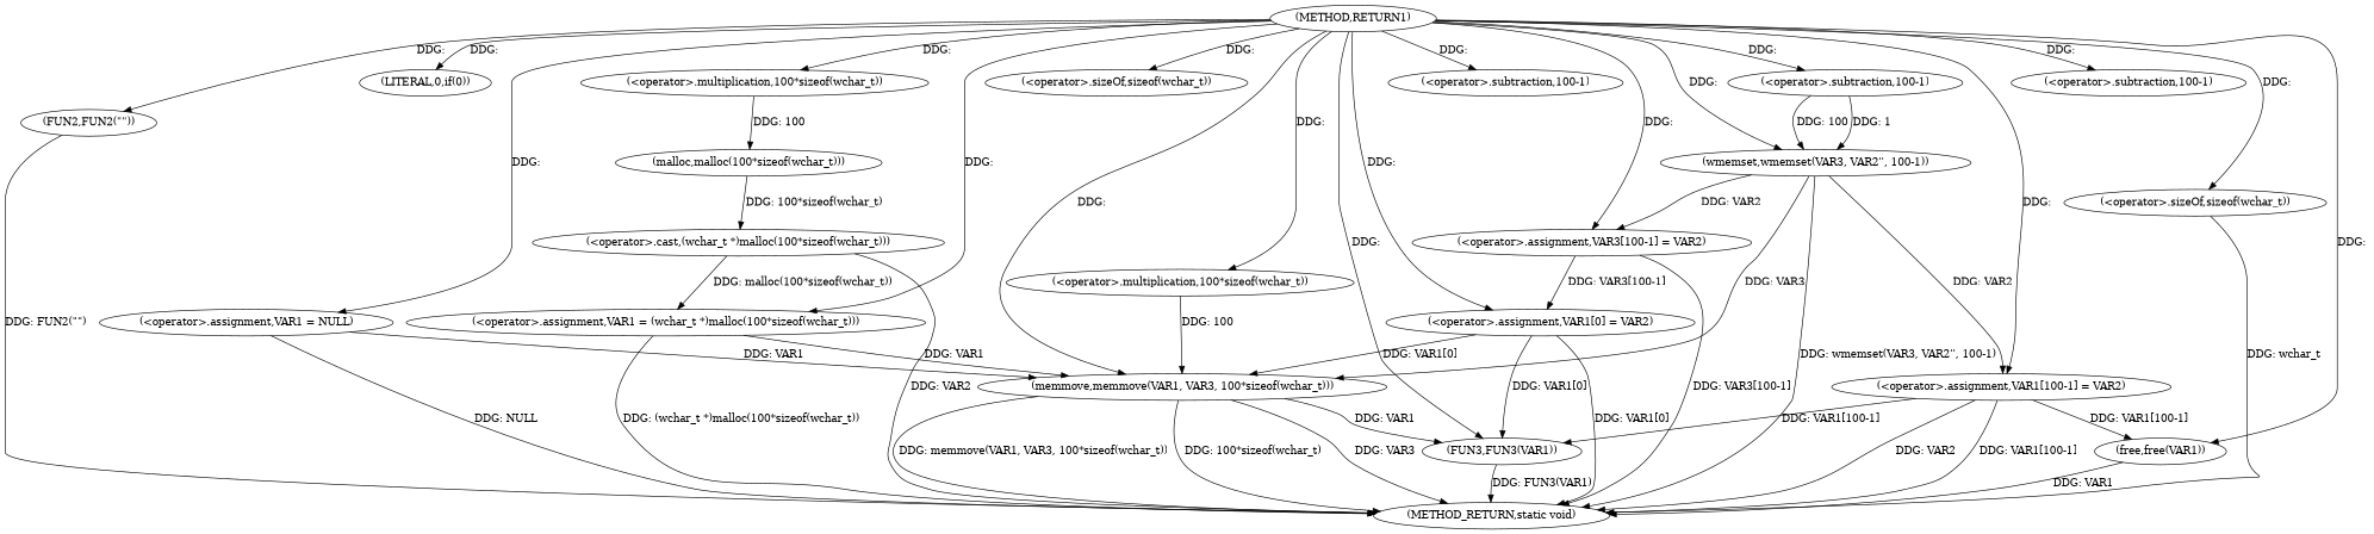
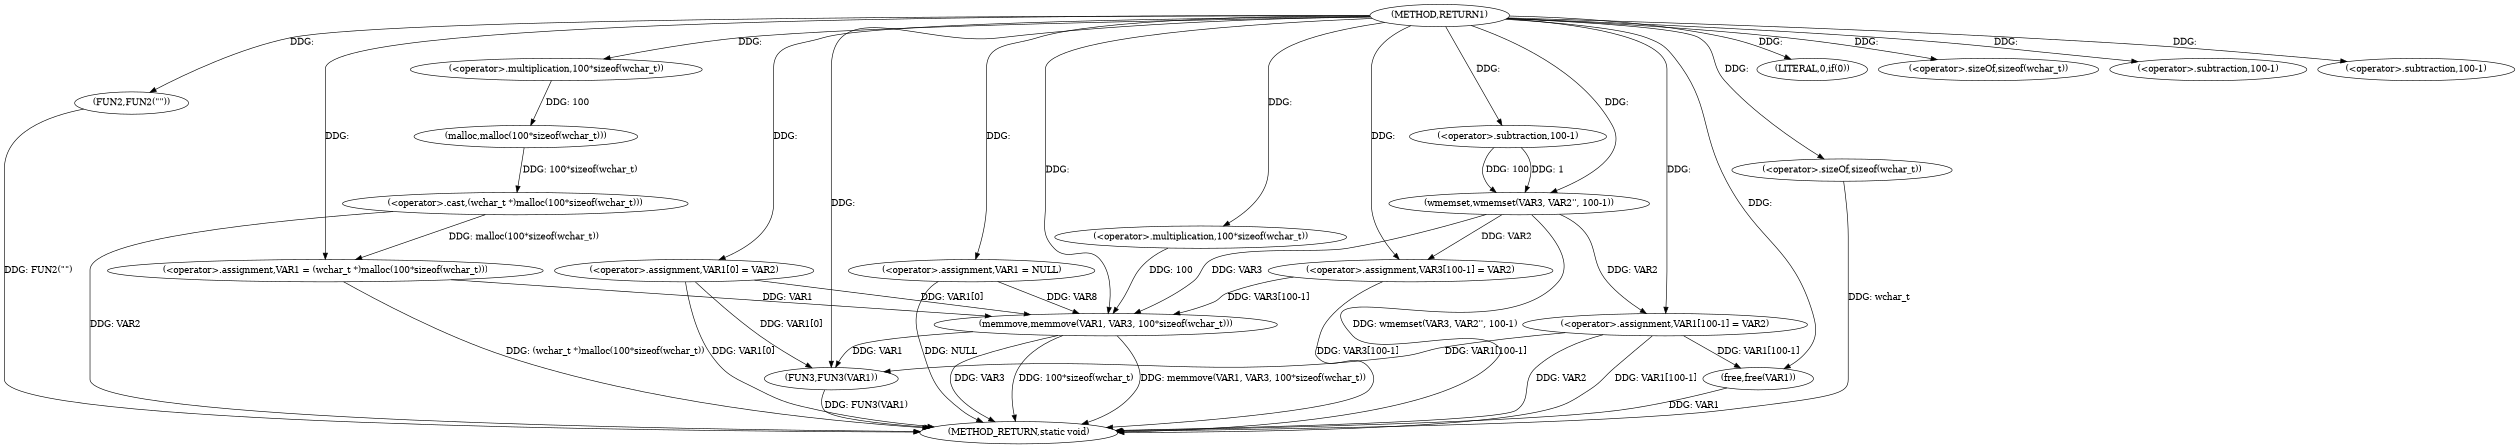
  digraph {
    n1 [label="(METHOD,RETURN1)"]
    n2 [label="(<operator>.assignment,VAR1 = NULL)"]
    n3 [label="(LITERAL,0,if(0))"]
    n4 [label="(FUN2,FUN2(\"\"))"]
    n5 [label="(<operator>.assignment,VAR1 = (wchar_t *)malloc(100*sizeof(wchar_t)))"]
    n6 [label="(<operator>.multiplication,100*sizeof(wchar_t))"]
    n7 [label="(<operator>.sizeOf,sizeof(wchar_t))"]
    n8 [label="(<operator>.assignment,VAR1[0] = VAR2)"]
    n9 [label="(wmemset,wmemset(VAR3, VAR2'', 100-1))"]
    n10 [label="(<operator>.subtraction,100-1)"]
    n11 [label="(<operator>.assignment,VAR3[100-1] = VAR2)"]
    n12 [label="(<operator>.subtraction,100-1)"]
    n13 [label="(memmove,memmove(VAR1, VAR3, 100*sizeof(wchar_t)))"]
    n14 [label="(<operator>.multiplication,100*sizeof(wchar_t))"]
    n15 [label="(<operator>.sizeOf,sizeof(wchar_t))"]
    n16 [label="(<operator>.assignment,VAR1[100-1] = VAR2)"]
    n17 [label="(<operator>.subtraction,100-1)"]
    n18 [label="(FUN3,FUN3(VAR1))"]
    n19 [label="(free,free(VAR1))"]
    n20 [label="(METHOD_RETURN,static void)"]
    n21 [label="(malloc,malloc(100*sizeof(wchar_t)))"]
    n22 [label="(<operator>.cast,(wchar_t *)malloc(100*sizeof(wchar_t)))"]
    n1 -> n2 [label="DDG: "]
    n1 -> n3 [label="DDG: "]
    n1 -> n4 [label="DDG: "]
    n1 -> n5 [label="DDG: "]
    n1 -> n6 [label="DDG: "]
    n1 -> n7 [label="DDG: "]
    n1 -> n8 [label="DDG: "]
    n1 -> n9 [label="DDG: "]
    n1 -> n10 [label="DDG: "]
    n1 -> n11 [label="DDG: "]
    n1 -> n12 [label="DDG: "]
    n1 -> n13 [label="DDG: "]
    n1 -> n14 [label="DDG: "]
    n1 -> n15 [label="DDG: "]
    n1 -> n16 [label="DDG: "]
    n1 -> n17 [label="DDG: "]
    n1 -> n18 [label="DDG: "]
    n1 -> n19 [label="DDG: "]
-   n2 -> n13 [label="DDG: VAR1"]
+   n2 -> n13 [label="DDG: VAR8"]
    n2 -> n20 [label="DDG: NULL"]
    n4 -> n20 [label="DDG: FUN2(\"\")"]
    n5 -> n13 [label="DDG: VAR1"]
    n5 -> n20 [label="DDG: (wchar_t *)malloc(100*sizeof(wchar_t))"]
    n6 -> n21 [label="DDG: 100"]
    n8 -> n13 [label="DDG: VAR1[0]"]
    n8 -> n18 [label="DDG: VAR1[0]"]
    n8 -> n20 [label="DDG: VAR1[0]"]
    n9 -> n11 [label="DDG: VAR2"]
    n9 -> n13 [label="DDG: VAR3"]
    n9 -> n16 [label="DDG: VAR2"]
    n9 -> n20 [label="DDG: wmemset(VAR3, VAR2'', 100-1)"]
    n10 -> n9 [label="DDG: 100"]
    n10 -> n9 [label="DDG: 1"]
-   n11 -> n8 [label="DDG: VAR3[100-1]"]
+   n11 -> n13 [label="DDG: VAR3[100-1]"]
    n11 -> n20 [label="DDG: VAR3[100-1]"]
    n13 -> n18 [label="DDG: VAR1"]
    n13 -> n20 [label="DDG: memmove(VAR1, VAR3, 100*sizeof(wchar_t))"]
    n13 -> n20 [label="DDG: VAR3"]
    n13 -> n20 [label="DDG: 100*sizeof(wchar_t)"]
    n14 -> n13 [label="DDG: 100"]
    n15 -> n20 [label="DDG: wchar_t"]
    n16 -> n18 [label="DDG: VAR1[100-1]"]
    n16 -> n19 [label="DDG: VAR1[100-1]"]
    n16 -> n20 [label="DDG: VAR1[100-1]"]
    n16 -> n20 [label="DDG: VAR2"]
    n18 -> n20 [label="DDG: FUN3(VAR1)"]
    n19 -> n20 [label="DDG: VAR1"]
    n21 -> n22 [label="DDG: 100*sizeof(wchar_t)"]
    n22 -> n5 [label="DDG: malloc(100*sizeof(wchar_t))"]
    n22 -> n20 [label="DDG: VAR2"]
  }
